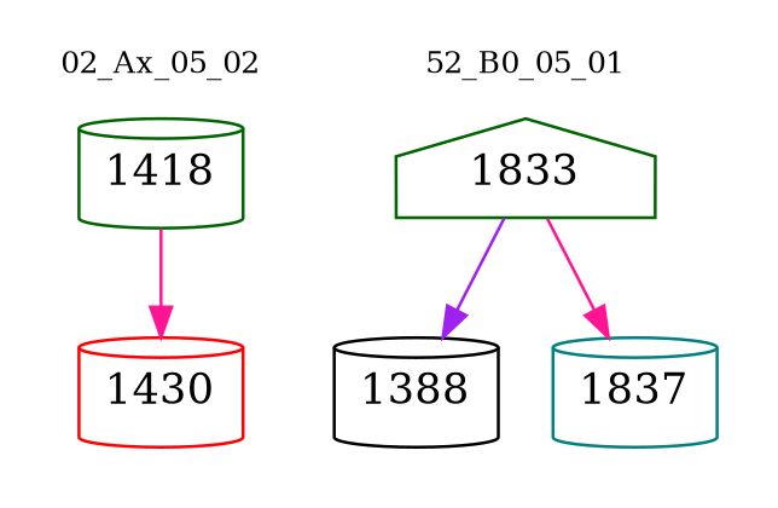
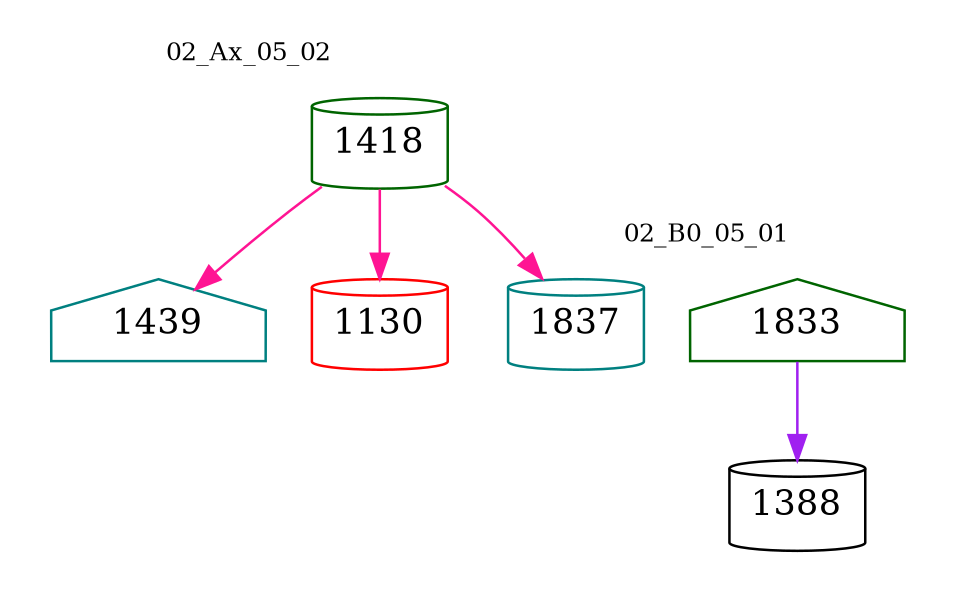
  digraph {
    node [color=darkgreen shape=cylinder]
    edge [color=deeppink]
    n1 [label=1418]
-   n3 [color=red label=1430]
+   n2 [color=teal label=1439 shape=house]
+   n3 [color=red label=1130]
    n4 [label=1833 shape=house]
    n5 [color=black label=1388]
    n6 [color=teal label=1837]
    subgraph cluster_1 {
      color=white
      fontsize=10
      label="02_Ax_05_02"
      n1
+     n2
      n3
    }
    subgraph cluster_2 {
      color=white
      fontsize=10
-     label="52_B0_05_01"
+     label="02_B0_05_01"
      n4
      n5
      n6
    }
+   n1 -> n2
    n1 -> n3
    n4 -> n5 [color=purple]
-   n4 -> n6
+   n1 -> n6
  }
